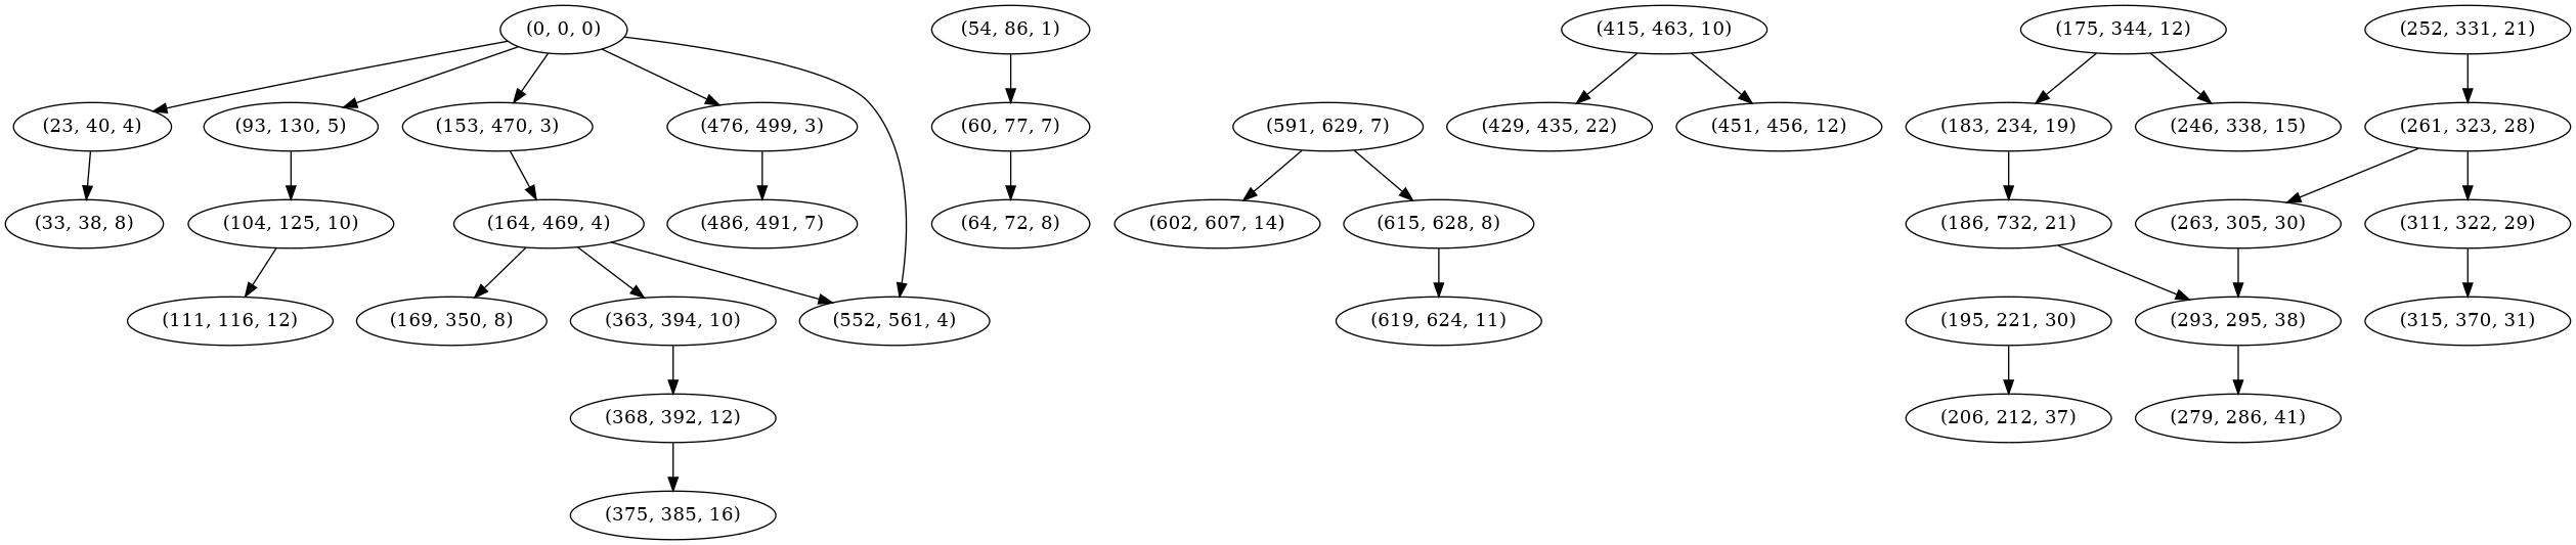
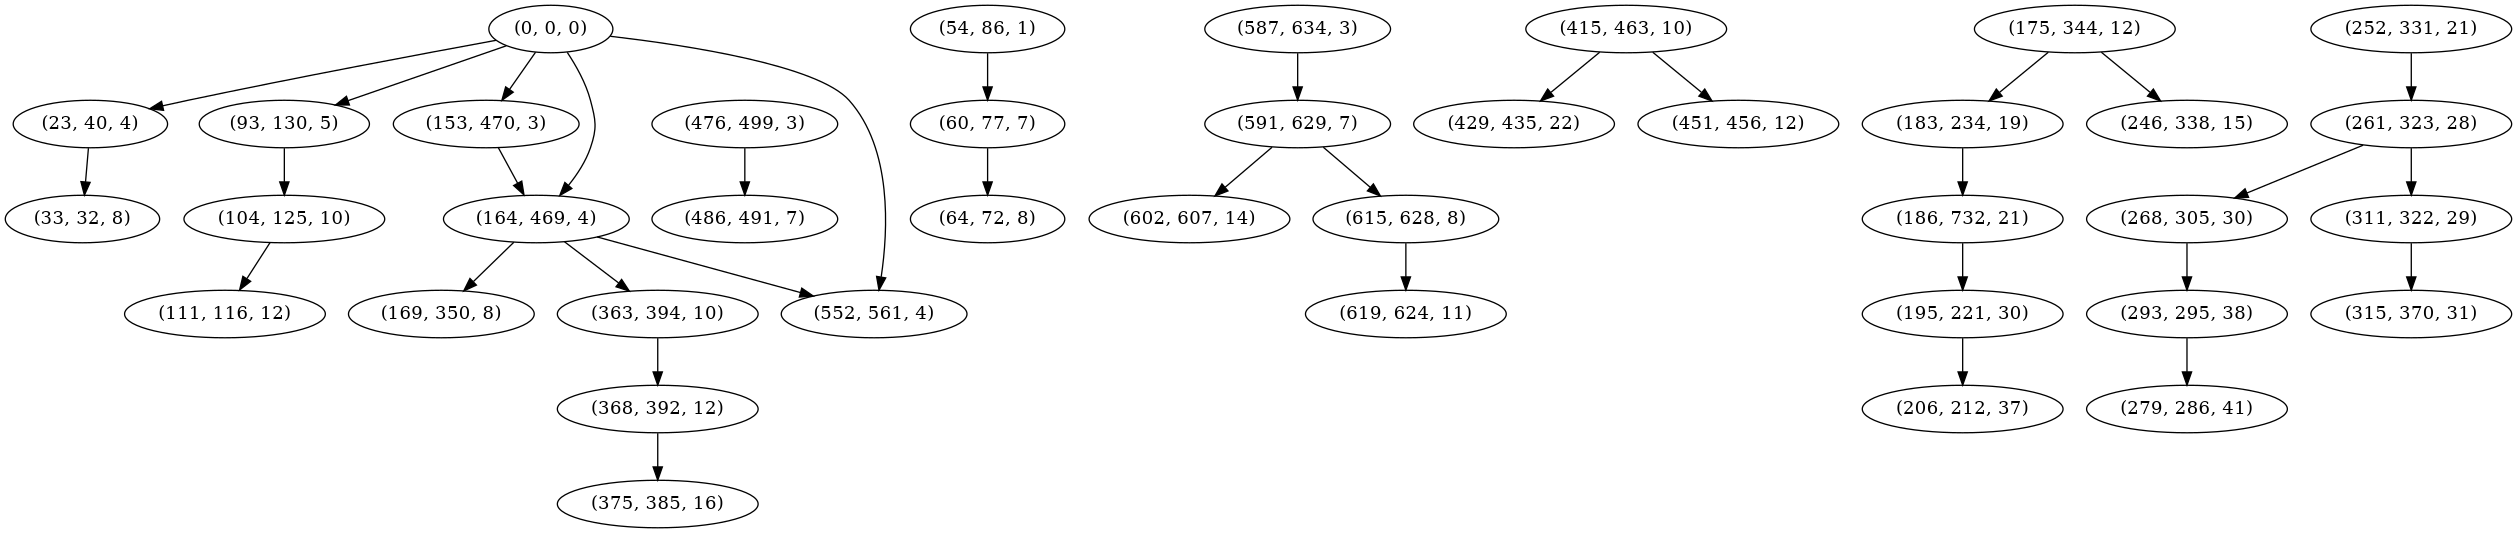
  digraph {
    n1 [label="(23, 40, 4)"]
    "(0, 0, 0)"
    "(93, 130, 5)"
    n4 [label="(153, 470, 3)"]
    "(476, 499, 3)"
    "(552, 561, 4)"
-   "(33, 38, 8)"
+   "(33, 38, 8)" [label="(33, 32, 8)"]
    "(54, 86, 1)"
    "(60, 77, 7)"
    "(104, 125, 10)"
    "(164, 469, 4)"
    "(486, 491, 7)"
+   "(587, 634, 3)"
    "(591, 629, 7)"
    "(64, 72, 8)"
    "(111, 116, 12)"
    "(169, 350, 8)"
    "(363, 394, 10)"
    "(368, 392, 12)"
    "(415, 463, 10)"
    "(429, 435, 22)"
    "(451, 456, 12)"
    "(175, 344, 12)"
    "(183, 234, 19)"
    "(246, 338, 15)"
    n26 [label="(186, 732, 21)"]
    "(195, 221, 30)"
    "(206, 212, 37)"
    "(252, 331, 21)"
    "(261, 323, 28)"
-   "(263, 305, 30)"
+   "(263, 305, 30)" [label="(268, 305, 30)"]
    "(311, 322, 29)"
    n33 [label="(293, 295, 38)"]
    n34 [label="(315, 370, 31)"]
    "(279, 286, 41)"
    "(375, 385, 16)"
    "(602, 607, 14)"
    "(615, 628, 8)"
    "(619, 624, 11)"
    n1 -> "(33, 38, 8)"
    "(0, 0, 0)" -> n1
    "(0, 0, 0)" -> "(93, 130, 5)"
    "(0, 0, 0)" -> n4
-   "(0, 0, 0)" -> "(476, 499, 3)"
+   "(0, 0, 0)" -> "(164, 469, 4)"
    "(0, 0, 0)" -> "(552, 561, 4)"
    "(93, 130, 5)" -> "(104, 125, 10)"
    n4 -> "(164, 469, 4)"
    "(476, 499, 3)" -> "(486, 491, 7)"
    "(54, 86, 1)" -> "(60, 77, 7)"
    "(60, 77, 7)" -> "(64, 72, 8)"
    "(104, 125, 10)" -> "(111, 116, 12)"
    "(164, 469, 4)" -> "(552, 561, 4)"
    "(164, 469, 4)" -> "(169, 350, 8)"
    "(164, 469, 4)" -> "(363, 394, 10)"
+   "(587, 634, 3)" -> "(591, 629, 7)"
    "(591, 629, 7)" -> "(602, 607, 14)"
    "(591, 629, 7)" -> "(615, 628, 8)"
    "(363, 394, 10)" -> "(368, 392, 12)"
    "(368, 392, 12)" -> "(375, 385, 16)"
    "(415, 463, 10)" -> "(429, 435, 22)"
    "(415, 463, 10)" -> "(451, 456, 12)"
    "(175, 344, 12)" -> "(183, 234, 19)"
    "(175, 344, 12)" -> "(246, 338, 15)"
    "(183, 234, 19)" -> n26
-   n26 -> n33
+   n26 -> "(195, 221, 30)"
    "(195, 221, 30)" -> "(206, 212, 37)"
    "(252, 331, 21)" -> "(261, 323, 28)"
    "(261, 323, 28)" -> "(263, 305, 30)"
    "(261, 323, 28)" -> "(311, 322, 29)"
    "(263, 305, 30)" -> n33
    "(311, 322, 29)" -> n34
    n33 -> "(279, 286, 41)"
    "(615, 628, 8)" -> "(619, 624, 11)"
  }
